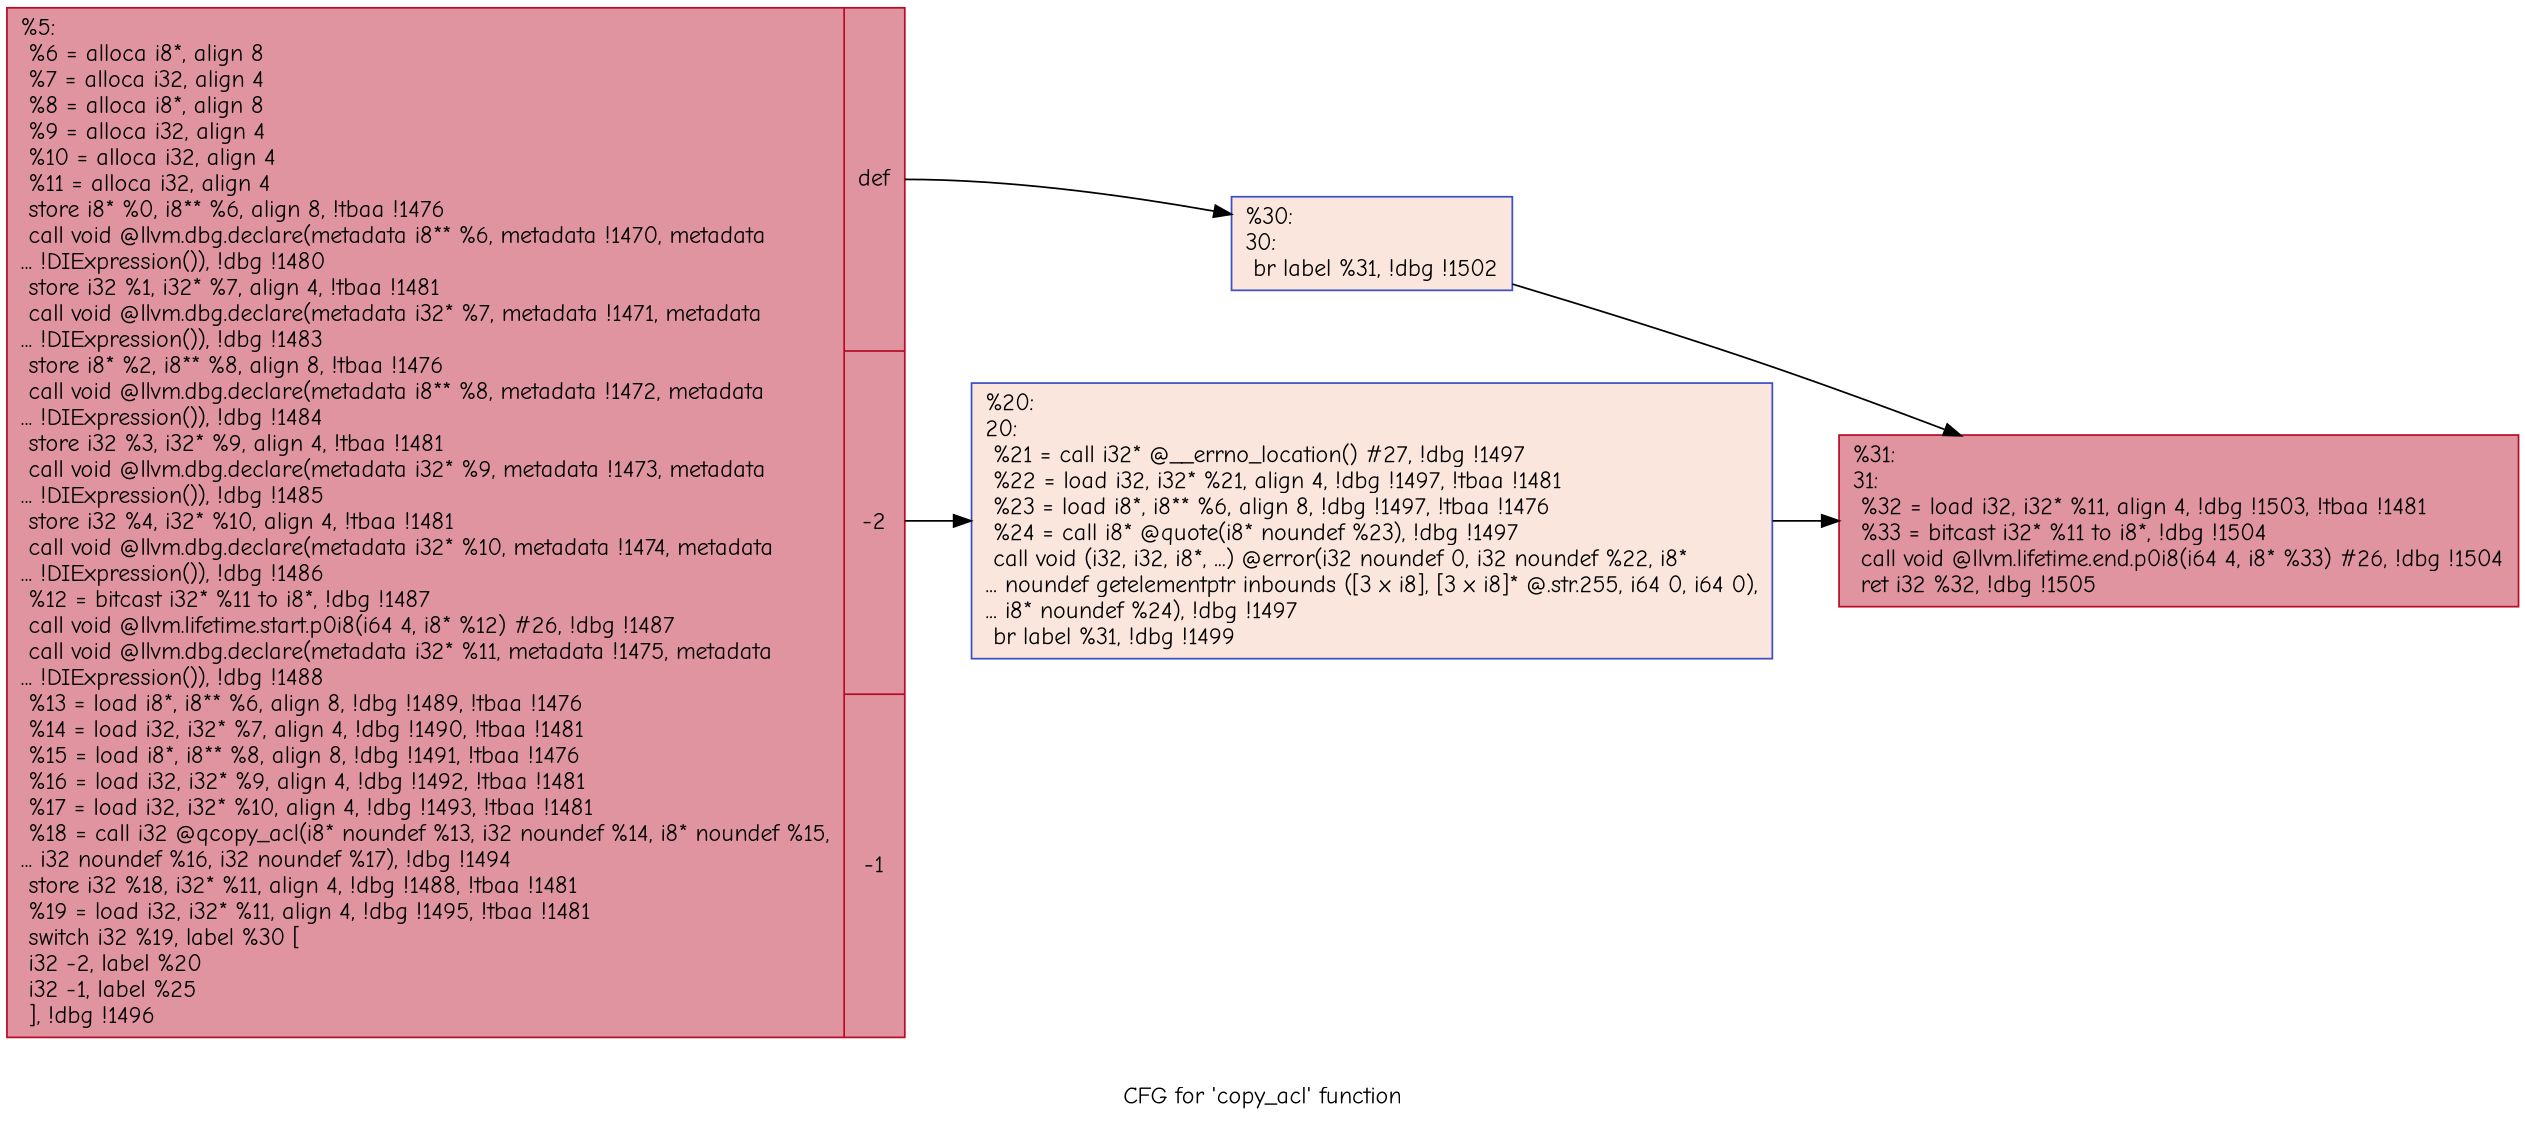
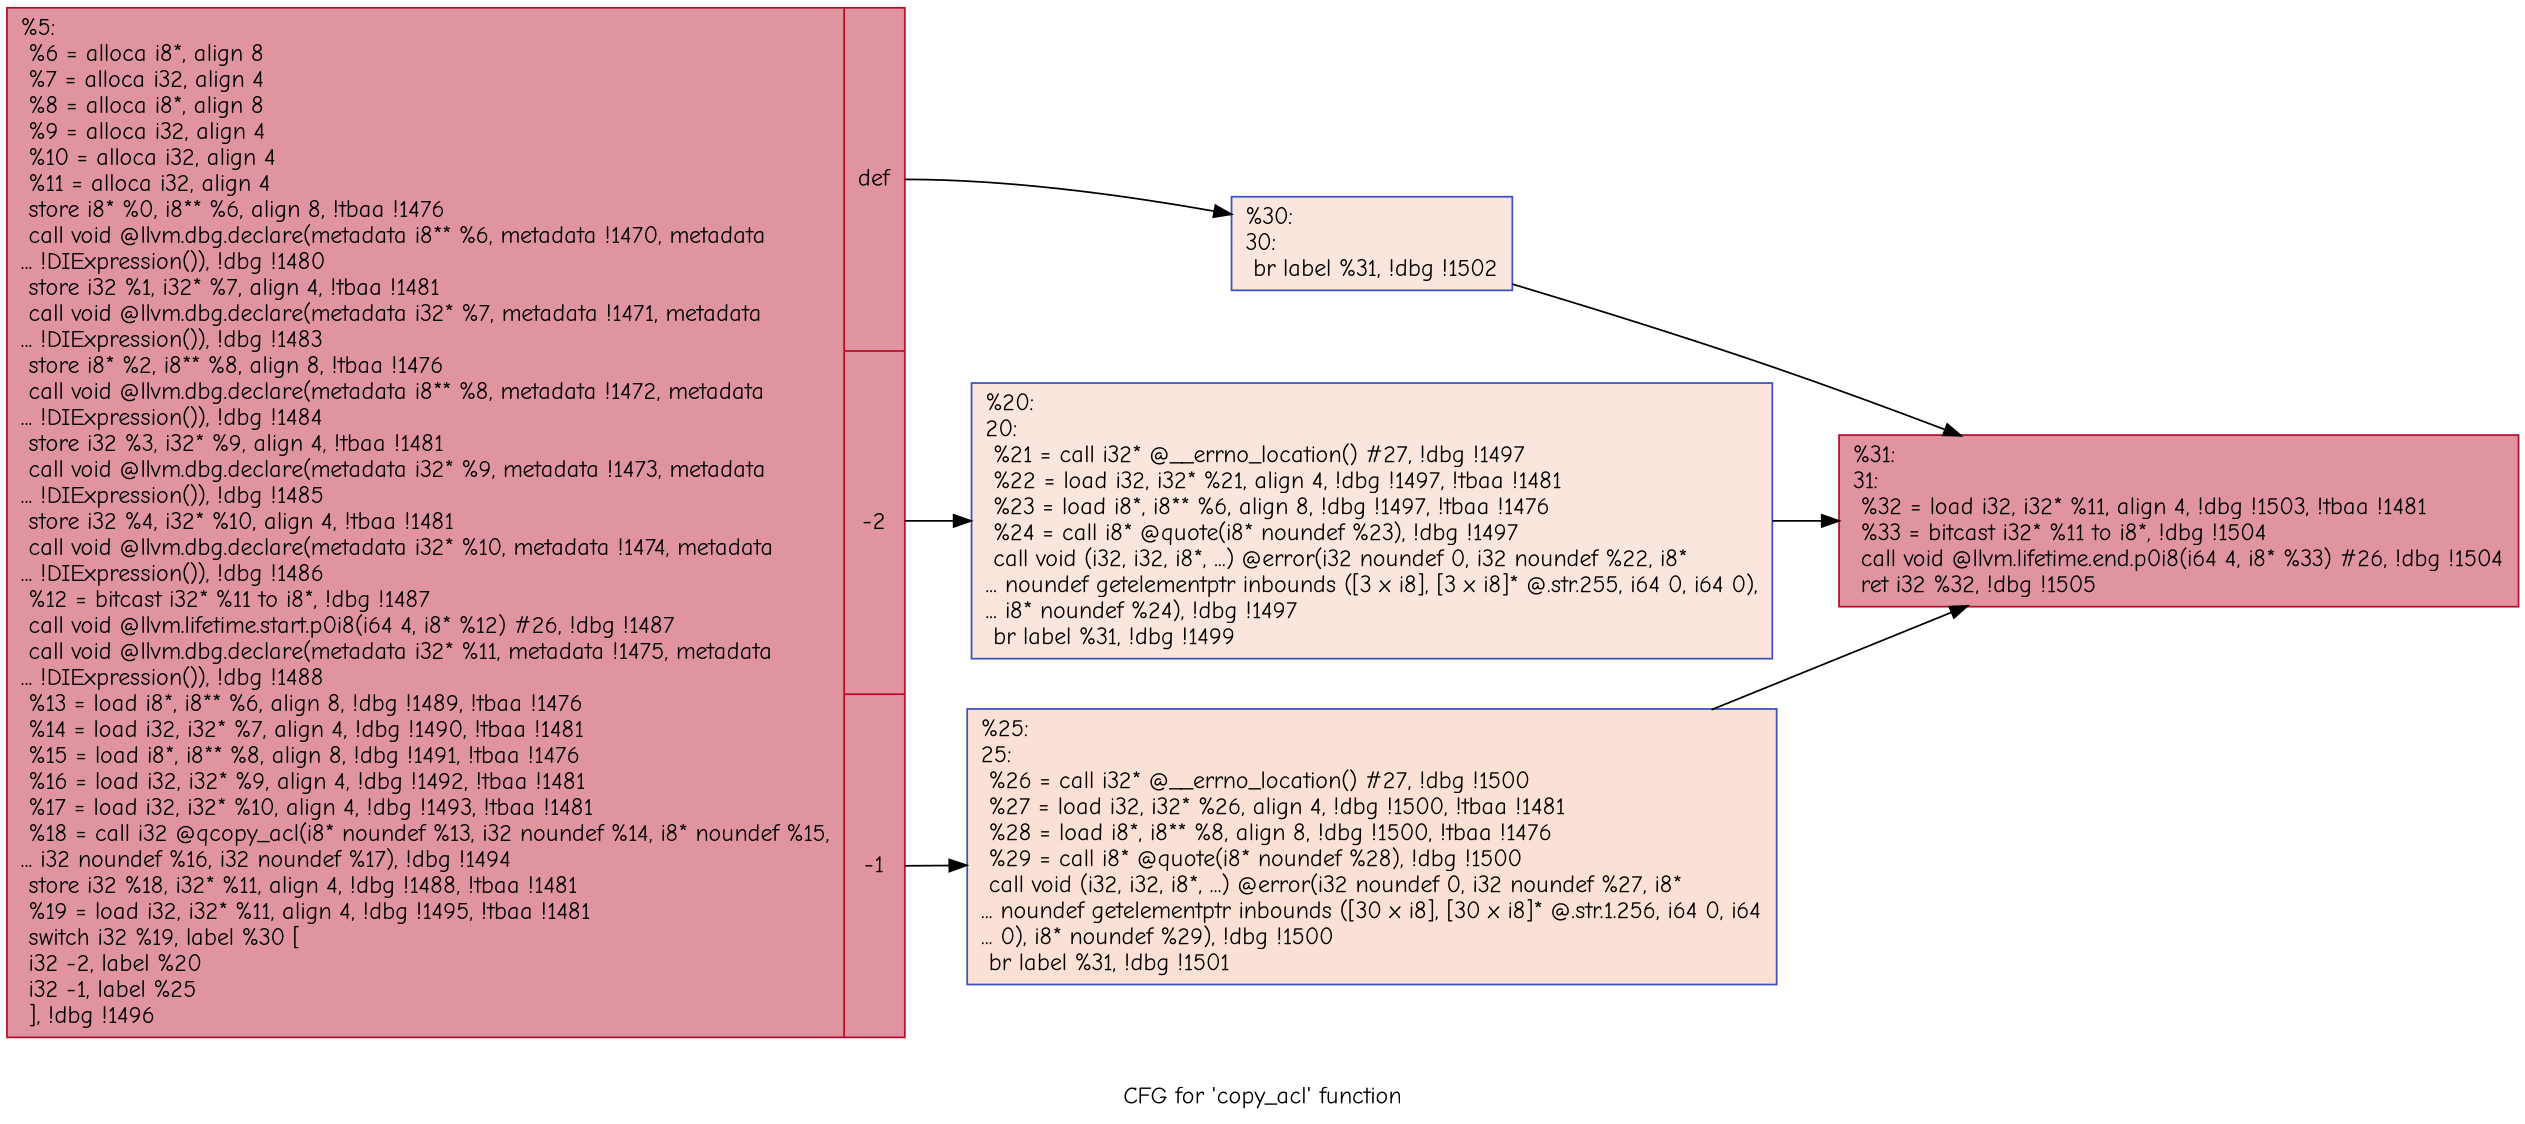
  digraph {
    label="CFG for 'copy_acl' function"
    rankdir=LR
    fontname="Comic Neue"
    node [color="#3d50c3ff" fillcolor="#b70d2870" shape=record style=filled fontname="Comic Neue"]
    edge [fontname="Comic Neue"]
    n1 [color="#b70d28ff" label="{%5:\l  %6 = alloca i8*, align 8\l  %7 = alloca i32, align 4\l  %8 = alloca i8*, align 8\l  %9 = alloca i32, align 4\l  %10 = alloca i32, align 4\l  %11 = alloca i32, align 4\l  store i8* %0, i8** %6, align 8, !tbaa !1476\l  call void @llvm.dbg.declare(metadata i8** %6, metadata !1470, metadata\l... !DIExpression()), !dbg !1480\l  store i32 %1, i32* %7, align 4, !tbaa !1481\l  call void @llvm.dbg.declare(metadata i32* %7, metadata !1471, metadata\l... !DIExpression()), !dbg !1483\l  store i8* %2, i8** %8, align 8, !tbaa !1476\l  call void @llvm.dbg.declare(metadata i8** %8, metadata !1472, metadata\l... !DIExpression()), !dbg !1484\l  store i32 %3, i32* %9, align 4, !tbaa !1481\l  call void @llvm.dbg.declare(metadata i32* %9, metadata !1473, metadata\l... !DIExpression()), !dbg !1485\l  store i32 %4, i32* %10, align 4, !tbaa !1481\l  call void @llvm.dbg.declare(metadata i32* %10, metadata !1474, metadata\l... !DIExpression()), !dbg !1486\l  %12 = bitcast i32* %11 to i8*, !dbg !1487\l  call void @llvm.lifetime.start.p0i8(i64 4, i8* %12) #26, !dbg !1487\l  call void @llvm.dbg.declare(metadata i32* %11, metadata !1475, metadata\l... !DIExpression()), !dbg !1488\l  %13 = load i8*, i8** %6, align 8, !dbg !1489, !tbaa !1476\l  %14 = load i32, i32* %7, align 4, !dbg !1490, !tbaa !1481\l  %15 = load i8*, i8** %8, align 8, !dbg !1491, !tbaa !1476\l  %16 = load i32, i32* %9, align 4, !dbg !1492, !tbaa !1481\l  %17 = load i32, i32* %10, align 4, !dbg !1493, !tbaa !1481\l  %18 = call i32 @qcopy_acl(i8* noundef %13, i32 noundef %14, i8* noundef %15,\l... i32 noundef %16, i32 noundef %17), !dbg !1494\l  store i32 %18, i32* %11, align 4, !dbg !1488, !tbaa !1481\l  %19 = load i32, i32* %11, align 4, !dbg !1495, !tbaa !1481\l  switch i32 %19, label %30 [\l    i32 -2, label %20\l    i32 -1, label %25\l  ], !dbg !1496\l|{<s0>def|<s1>-2|<s2>-1}}"]
    n2 [fillcolor="#f3c7b170" label="{%30:\l30:                                               \l  br label %31, !dbg !1502\l}"]
    n3 [fillcolor="#f3c7b170" label="{%20:\l20:                                               \l  %21 = call i32* @__errno_location() #27, !dbg !1497\l  %22 = load i32, i32* %21, align 4, !dbg !1497, !tbaa !1481\l  %23 = load i8*, i8** %6, align 8, !dbg !1497, !tbaa !1476\l  %24 = call i8* @quote(i8* noundef %23), !dbg !1497\l  call void (i32, i32, i8*, ...) @error(i32 noundef 0, i32 noundef %22, i8*\l... noundef getelementptr inbounds ([3 x i8], [3 x i8]* @.str.255, i64 0, i64 0),\l... i8* noundef %24), !dbg !1497\l  br label %31, !dbg !1499\l}"]
+   n4 [fillcolor="#f7bca170" label="{%25:\l25:                                               \l  %26 = call i32* @__errno_location() #27, !dbg !1500\l  %27 = load i32, i32* %26, align 4, !dbg !1500, !tbaa !1481\l  %28 = load i8*, i8** %8, align 8, !dbg !1500, !tbaa !1476\l  %29 = call i8* @quote(i8* noundef %28), !dbg !1500\l  call void (i32, i32, i8*, ...) @error(i32 noundef 0, i32 noundef %27, i8*\l... noundef getelementptr inbounds ([30 x i8], [30 x i8]* @.str.1.256, i64 0, i64\l... 0), i8* noundef %29), !dbg !1500\l  br label %31, !dbg !1501\l}"]
    n5 [color="#b70d28ff" label="{%31:\l31:                                               \l  %32 = load i32, i32* %11, align 4, !dbg !1503, !tbaa !1481\l  %33 = bitcast i32* %11 to i8*, !dbg !1504\l  call void @llvm.lifetime.end.p0i8(i64 4, i8* %33) #26, !dbg !1504\l  ret i32 %32, !dbg !1505\l}"]
    n1 -> n2 [tailport=s0]
    n1 -> n3 [tailport=s1]
+   n1 -> n4 [tailport=s2]
    n2 -> n5
    n3 -> n5
+   n4 -> n5
  }
